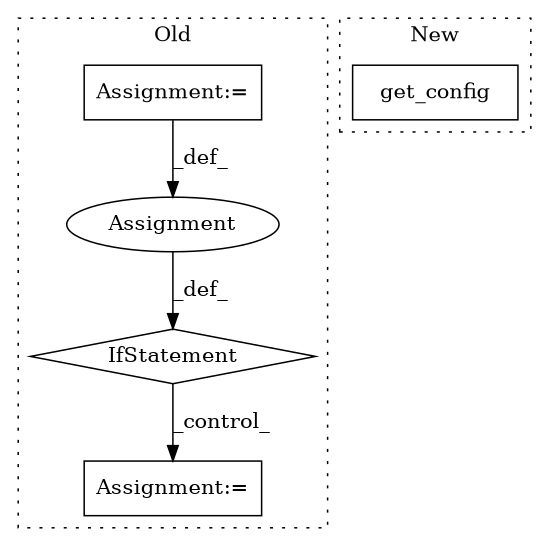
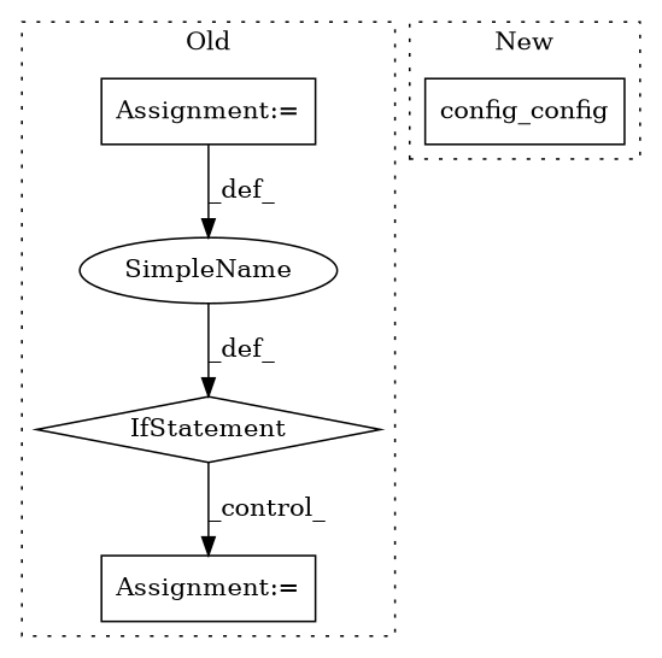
  digraph {
    node [a=7 shape=box]
    n1 [a=25 l="4,2" label=IfStatement s="822,834" shape=diamond]
    n2 [l=7 label="Assignment:=" s=731]
    n3 [l=1 label="Assignment:=" s=851]
-   n4 [a=42 label=Assignment shape=ellipse]
-   n5 [a=32 l=12 label=get_config s=1097]
+   n4 [a=42 label=SimpleName shape=ellipse]
+   n5 [a=32 l=12 label=config_config s=1097]
    subgraph cluster_1 {
      label=Old
      style=dotted
      n1
      n2
      n3
      n4
    }
    subgraph cluster_2 {
      label=New
      style=dotted
      n5
    }
    n1 -> n3 [label=_control_]
    n2 -> n4 [label=_def_]
    n4 -> n1 [label=_def_]
  }
